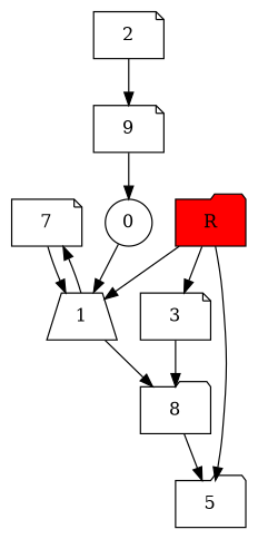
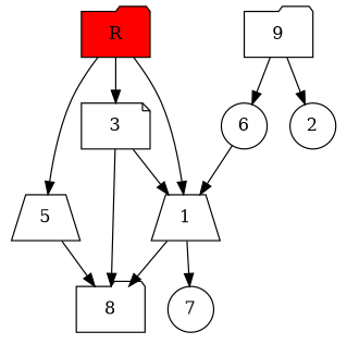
  digraph {
    node [shape=folder]
-   7 [shape=note]
+   7 [shape=circle]
    1 [shape=trapezium]
    8
-   2 [shape=note]
-   9 [shape=note]
-   6 [shape=circle label=0]
+   2 [shape=circle]
+   9
+   6 [shape=circle]
    3 [shape=note]
-   5
+   5 [shape=trapezium]
    R [fillcolor="#ff0000" style=filled]
-   7 -> 1
+   3 -> 1
    1 -> 7
    1 -> 8
-   2 -> 9
+   9 -> 2
    9 -> 6
    6 -> 1
    3 -> 8
-   8 -> 5
+   5 -> 8
    R -> 1
    R -> 3
    R -> 5
  }
